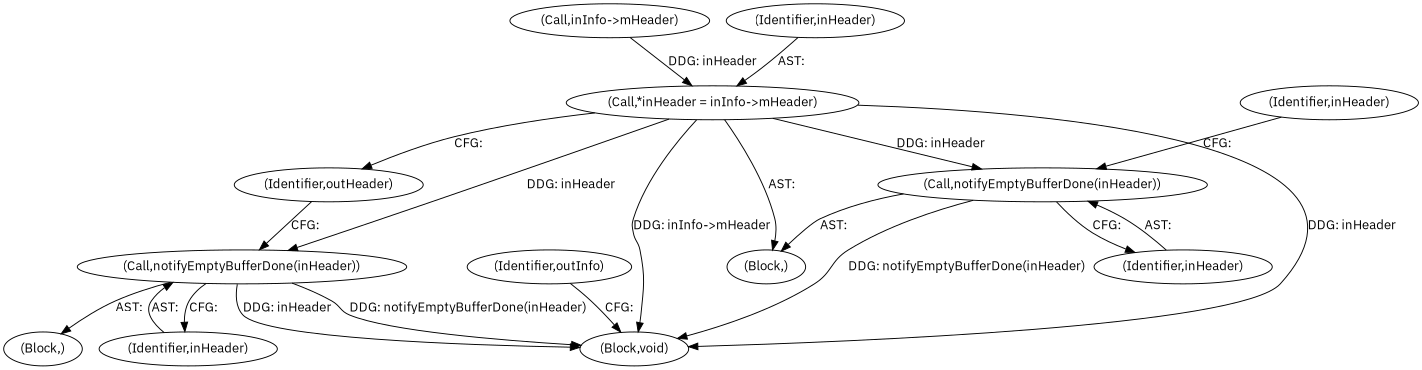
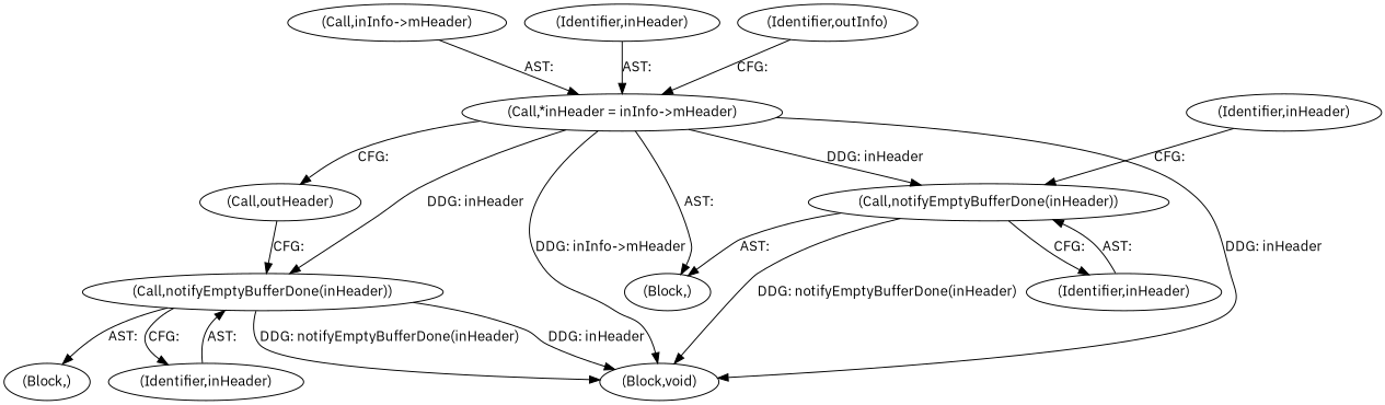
  digraph {
    fontname="IBM Plex Sans"
    node [fontname="IBM Plex Sans"]
    edge [fontname="IBM Plex Sans"]
    n1 [label="(Call,*inHeader = inInfo->mHeader)"]
    n2 [label="(Call,notifyEmptyBufferDone(inHeader))"]
    n3 [label="(Call,notifyEmptyBufferDone(inHeader))"]
    n4 [label="(Block,void)"]
    n5 [label="(Block,)"]
-   n6 [label="(Identifier,outHeader)"]
+   n6 [label="(Call,outHeader)"]
    n7 [label="(Block,)"]
    n8 [label="(Identifier,inHeader)"]
    n9 [label="(Identifier,inHeader)"]
    n10 [label="(Call,inInfo->mHeader)"]
    n11 [label="(Identifier,inHeader)"]
    n12 [label="(Identifier,inHeader)"]
    n13 [label="(Identifier,outInfo)"]
    n1 -> n2 [label="DDG: inHeader"]
    n1 -> n3 [label="DDG: inHeader"]
    n1 -> n4 [label="DDG: inInfo->mHeader"]
    n1 -> n4 [label="DDG: inHeader"]
    n1 -> n5 [label="AST: "]
    n1 -> n6 [label="CFG: "]
    n2 -> n4 [label="DDG: inHeader"]
    n2 -> n4 [label="DDG: notifyEmptyBufferDone(inHeader)"]
    n2 -> n7 [label="AST: "]
    n2 -> n8 [label="CFG: "]
    n3 -> n4 [label="DDG: notifyEmptyBufferDone(inHeader)"]
    n3 -> n5 [label="AST: "]
    n3 -> n9 [label="CFG: "]
    n6 -> n2 [label="CFG: "]
    n8 -> n2 [label="AST: "]
    n9 -> n3 [label="AST: "]
-   n10 -> n1 [label="DDG: inHeader"]
+   n10 -> n1 [label="AST: "]
    n11 -> n3 [label="CFG: "]
    n12 -> n1 [label="AST: "]
-   n13 -> n4 [label="CFG: "]
+   n13 -> n1 [label="CFG: "]
  }
